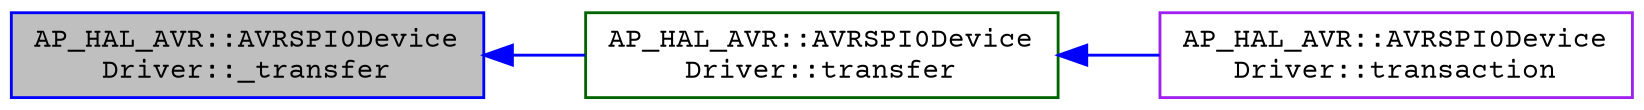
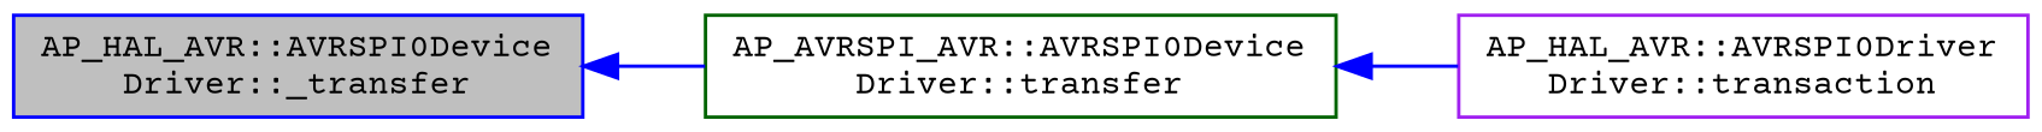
  digraph {
    fontname="Courier Prime"
    rankdir=LR
    node [fillcolor=white fontname="Courier Prime" fontsize=10 shape=record style=filled]
    edge [color=blue dir=back fontname="Courier Prime" fontsize=10 labelfontname=Helvetica labelfontsize=10 style=solid]
    n1 [color=blue fillcolor=grey75 fontcolor=black height=0.2 label="AP_HAL_AVR::AVRSPI0Device\lDriver::_transfer" width=0.4]
-   n2 [color=darkgreen height=0.2 label="AP_HAL_AVR::AVRSPI0Device\lDriver::transfer" width=0.4]
-   n3 [color=purple height=0.2 label="AP_HAL_AVR::AVRSPI0Device\lDriver::transaction" width=0.4]
+   n2 [color=darkgreen height=0.2 label="AP_AVRSPI_AVR::AVRSPI0Device\lDriver::transfer" width=0.4]
+   n3 [color=purple height=0.2 label="AP_HAL_AVR::AVRSPI0Driver\lDriver::transaction" width=0.4]
    n1 -> n2
    n2 -> n3
  }
